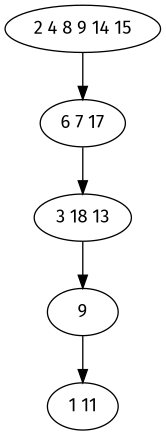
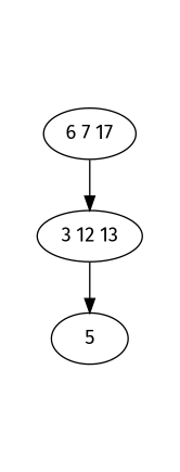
  digraph {
    fontname="Fira Sans"
    node [fontname="Fira Sans"]
    edge [fontname="Fira Sans"]
-   n1 [label="2 4 8 9 14 15"]
    n2 [label="6 7 17"]
-   n3 [label="3 18 13"]
-   n4 [label=9]
-   n5 [label="1 11"]
-   n1 -> n2
+   n3 [label="3 12 13"]
+   n4 [label=5]
    n2 -> n3
    n3 -> n4
-   n4 -> n5
  }
